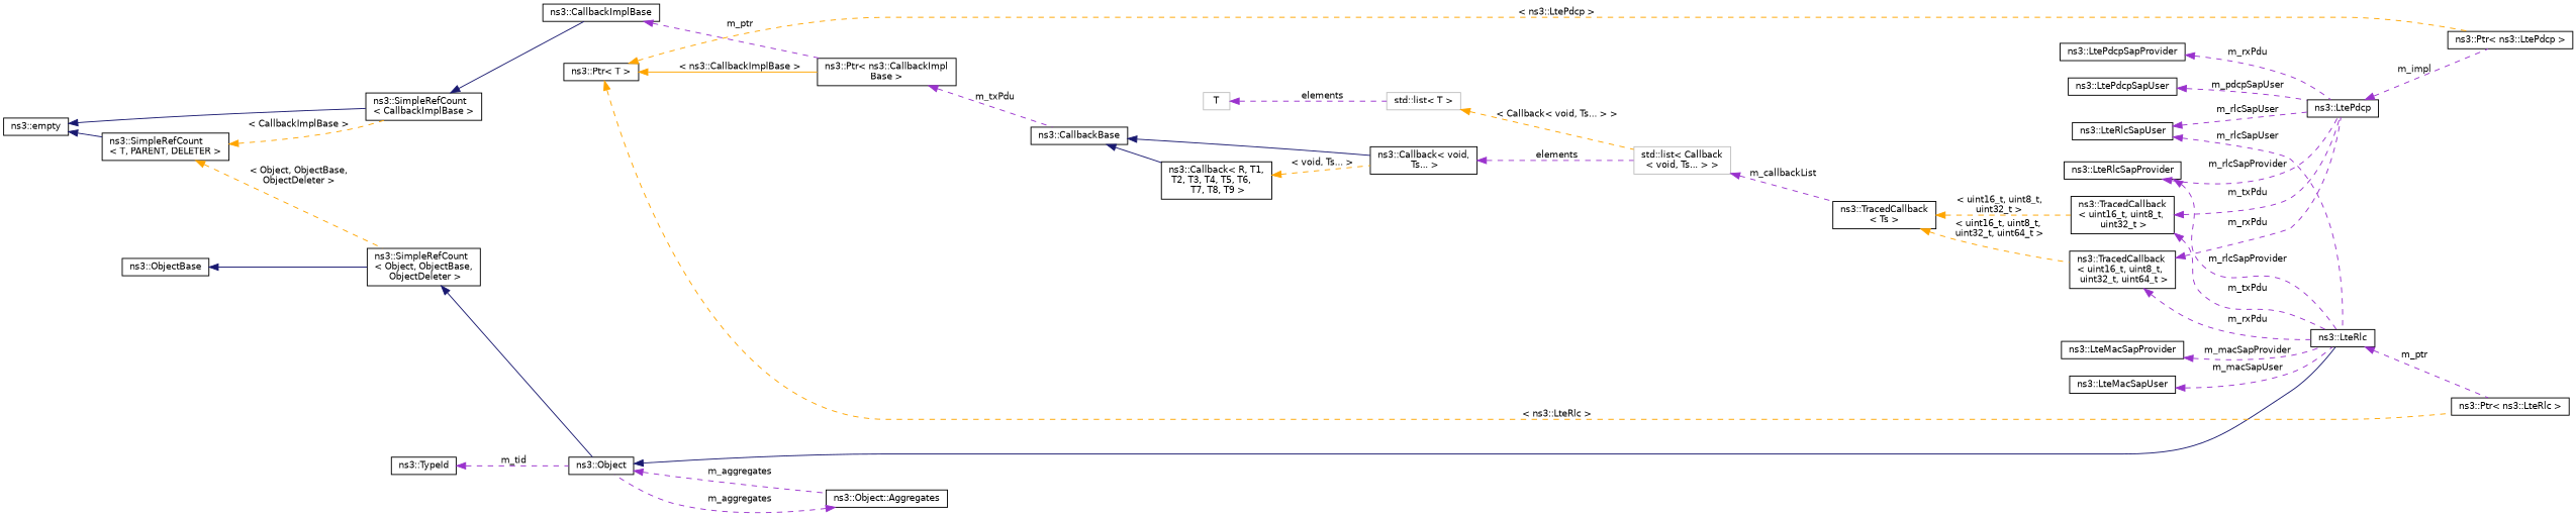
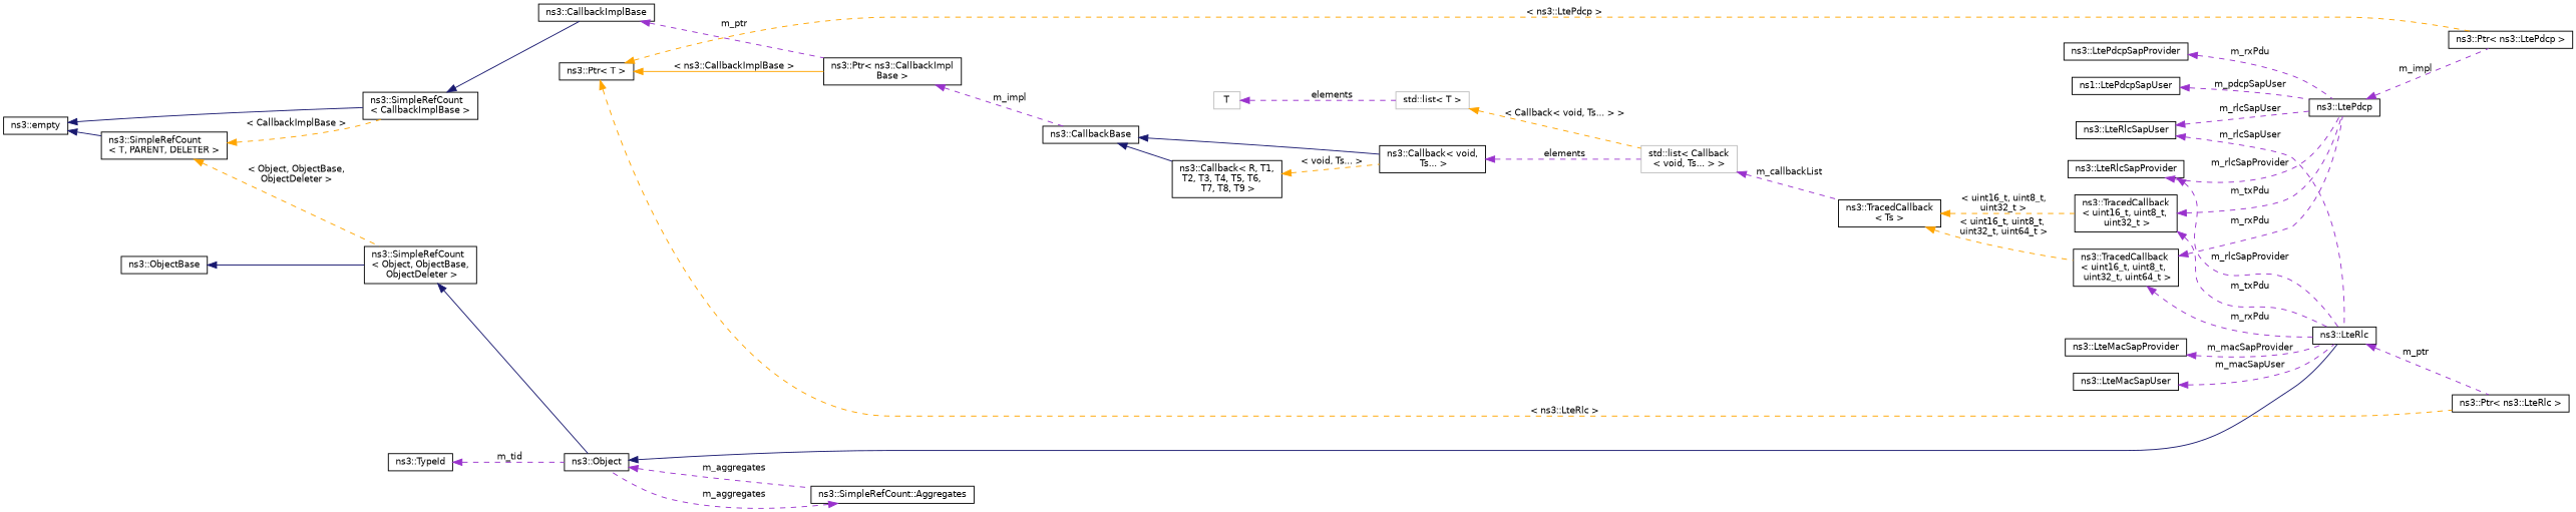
  digraph {
    rankdir=LR
    node [color=black fillcolor=white fontname=Helvetica fontsize=10 shape=record style=filled]
    edge [color=darkorchid3 dir=back fontname=Helvetica fontsize=10 labelfontname=Helvetica labelfontsize=10 style=dashed]
    n1 [height=0.2 label="ns3::Object" width=0.4]
-   n2 [height=0.2 label="ns3::Object::Aggregates" width=0.4]
+   n2 [height=0.2 label="ns3::SimpleRefCount::Aggregates" width=0.4]
    n3 [height=0.2 label="ns3::LteRlc" width=0.4]
    n4 [height=0.2 label="ns3::LtePdcp" width=0.4]
    n5 [height=0.2 label="ns3::Ptr\< ns3::LtePdcp \>" width=0.4]
    n6 [height=0.2 label="ns3::Ptr\< ns3::LteRlc \>" width=0.4]
    n7 [height=0.2 label="ns3::SimpleRefCount\l\< Object, ObjectBase,\l ObjectDeleter \>" width=0.4]
    n8 [height=0.2 label="ns3::ObjectBase" width=0.4]
    n9 [height=0.2 label="ns3::SimpleRefCount\l\< T, PARENT, DELETER \>" width=0.4]
    n10 [height=0.2 label="ns3::SimpleRefCount\l\< CallbackImplBase \>" width=0.4]
    n11 [height=0.2 label="ns3::CallbackImplBase" width=0.4]
    n12 [height=0.2 label="ns3::empty" width=0.4]
    n13 [height=0.2 label="ns3::TypeId" width=0.4]
    n14 [height=0.2 label="ns3::LteRlcSapProvider" width=0.4]
    n15 [height=0.2 label="ns3::TracedCallback\l\< uint16_t, uint8_t,\l uint32_t, uint64_t \>" width=0.4]
    n16 [height=0.2 label="ns3::TracedCallback\l\< Ts \>" width=0.4]
    n17 [height=0.2 label="ns3::TracedCallback\l\< uint16_t, uint8_t,\l uint32_t \>" width=0.4]
    n18 [color=grey75 height=0.2 label="std::list\< Callback\l\< void, Ts... \> \>" width=0.4]
    n19 [height=0.2 label="ns3::Callback\< void,\l Ts... \>" width=0.4]
    n20 [height=0.2 label="ns3::CallbackBase" width=0.4]
    n21 [height=0.2 label="ns3::Callback\< R, T1,\l T2, T3, T4, T5, T6,\l T7, T8, T9 \>" width=0.4]
    n22 [height=0.2 label="ns3::Ptr\< ns3::CallbackImpl\lBase \>" width=0.4]
    n23 [height=0.2 label="ns3::Ptr\< T \>" width=0.4]
    n24 [color=grey75 height=0.2 label="std::list\< T \>" width=0.4]
    n25 [color=grey75 height=0.2 label=T width=0.4]
    n26 [height=0.2 label="ns3::LteRlcSapUser" width=0.4]
    n27 [height=0.2 label="ns3::LtePdcpSapProvider" width=0.4]
-   n28 [height=0.2 label="ns3::LtePdcpSapUser" width=0.4]
+   n28 [height=0.2 label="ns1::LtePdcpSapUser" width=0.4]
    n29 [height=0.2 label="ns3::LteMacSapUser" width=0.4]
    n30 [height=0.2 label="ns3::LteMacSapProvider" width=0.4]
    n1 -> n2 [label=" m_aggregates"]
    n1 -> n3 [color=midnightblue style=solid]
    n2 -> n1 [label=" m_aggregates"]
    n3 -> n6 [label=" m_ptr"]
    n4 -> n5 [label=" m_impl"]
    n7 -> n1 [color=midnightblue style=solid]
    n8 -> n7 [color=midnightblue style=solid]
    n9 -> n7 [color=orange label=" \< Object, ObjectBase,\l ObjectDeleter \>"]
    n9 -> n10 [color=orange label=" \< CallbackImplBase \>"]
    n10 -> n11 [color=midnightblue style=solid]
    n11 -> n22 [label=" m_ptr"]
    n12 -> n9 [color=midnightblue style=solid]
    n12 -> n10 [color=midnightblue style=solid]
    n13 -> n1 [label=" m_tid"]
    n14 -> n3 [label=" m_rlcSapProvider"]
    n14 -> n4 [label=" m_rlcSapProvider"]
    n15 -> n3 [label=" m_rxPdu"]
    n15 -> n4 [label=" m_rxPdu"]
    n16 -> n15 [color=orange label=" \< uint16_t, uint8_t,\l uint32_t, uint64_t \>"]
    n16 -> n17 [color=orange label=" \< uint16_t, uint8_t,\l uint32_t \>"]
    n17 -> n3 [label=" m_txPdu"]
    n17 -> n4 [label=" m_txPdu"]
    n18 -> n16 [label=" m_callbackList"]
    n19 -> n18 [label=" elements"]
    n20 -> n19 [color=midnightblue style=solid]
    n20 -> n21 [color=midnightblue style=solid]
    n21 -> n19 [color=orange label=" \< void, Ts... \>"]
-   n22 -> n20 [label=" m_txPdu"]
+   n22 -> n20 [label=" m_impl"]
    n23 -> n5 [color=orange label=" \< ns3::LtePdcp \>"]
    n23 -> n6 [color=orange label=" \< ns3::LteRlc \>"]
    n23 -> n22 [color=orange label=" \< ns3::CallbackImplBase \>" style=solid]
    n24 -> n18 [color=orange label=" \< Callback\< void, Ts... \> \>"]
    n25 -> n24 [label=" elements"]
    n26 -> n3 [label=" m_rlcSapUser"]
    n26 -> n4 [label=" m_rlcSapUser"]
    n27 -> n4 [label=" m_rxPdu"]
    n28 -> n4 [label=" m_pdcpSapUser"]
    n29 -> n3 [label=" m_macSapUser"]
    n30 -> n3 [label=" m_macSapProvider"]
  }
